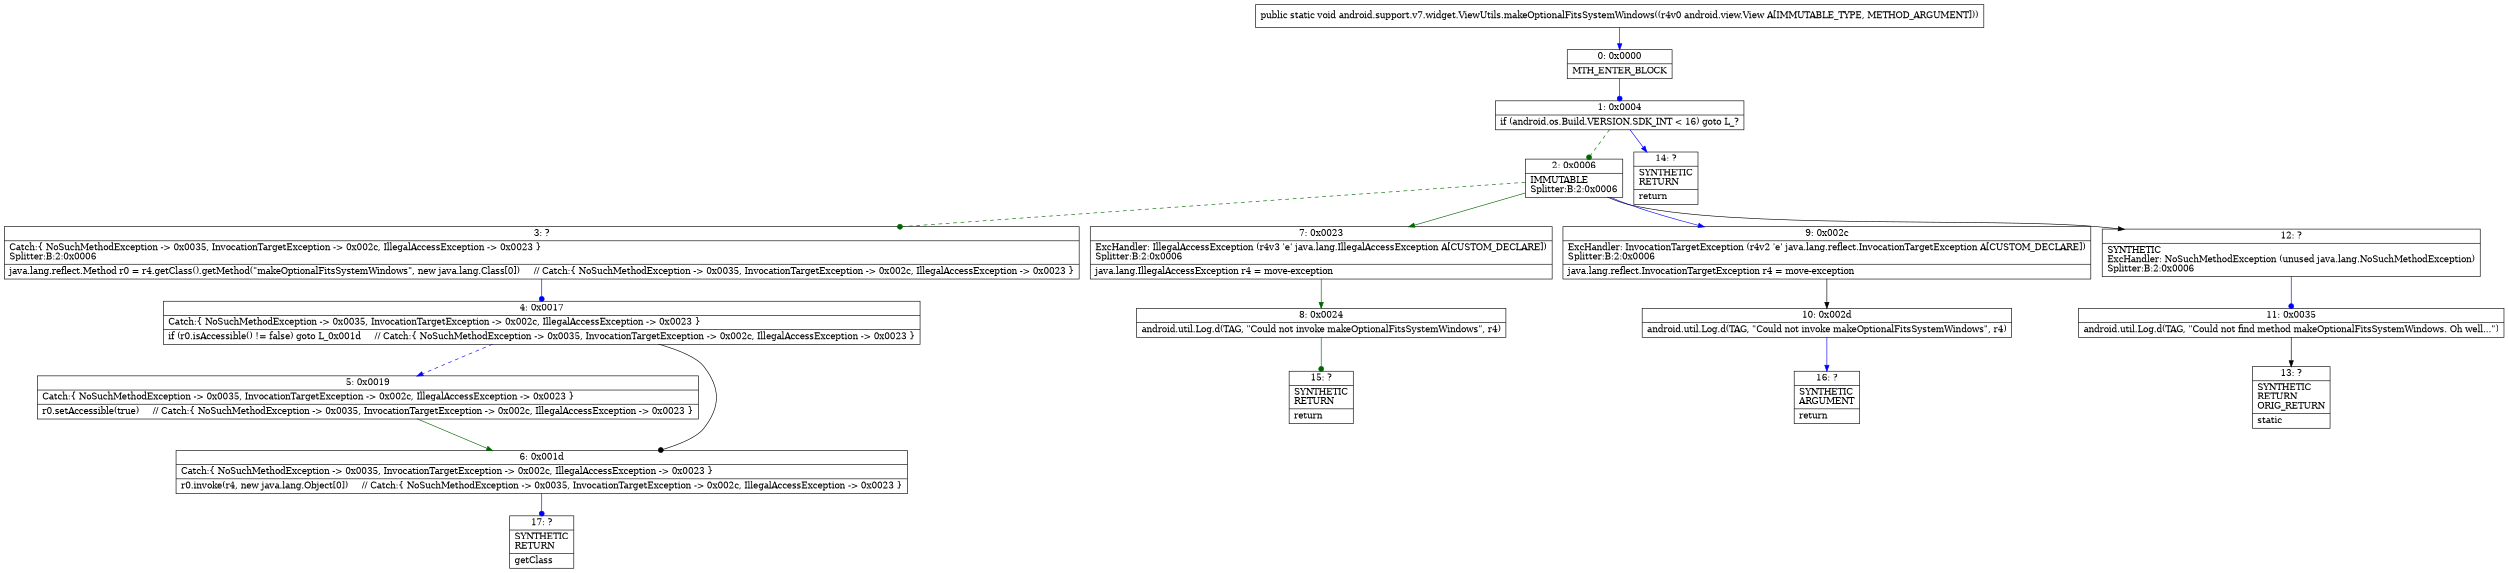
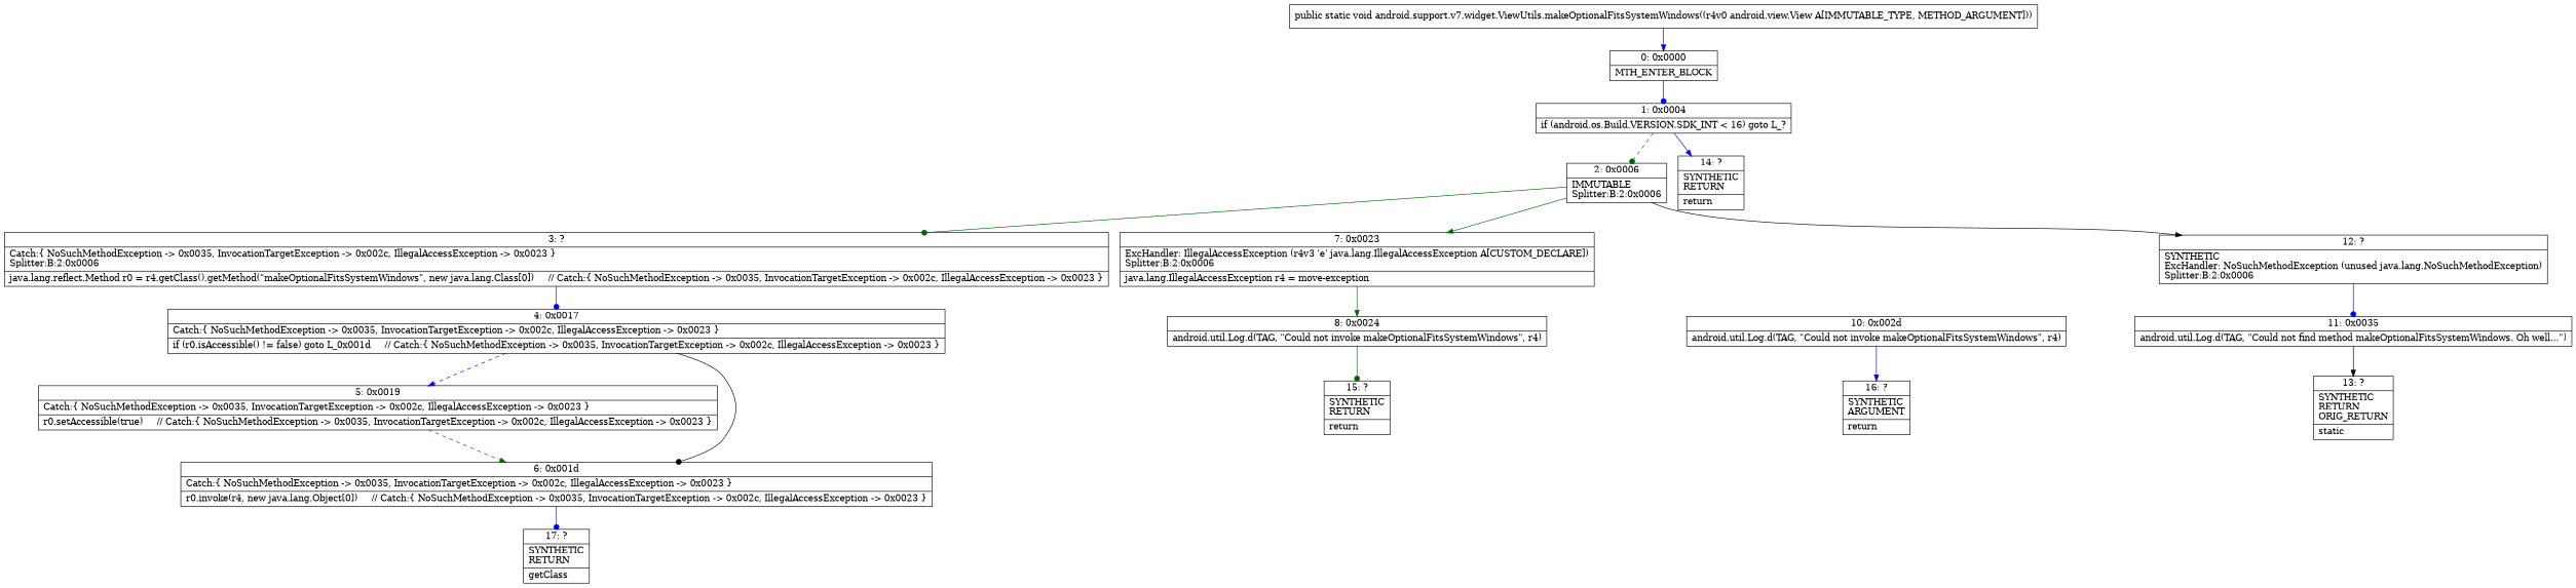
  digraph {
    node [shape=record]
    edge [arrowhead=normal color=blue]
    n1 [label="{0\:\ 0x0000|MTH_ENTER_BLOCK\l}"]
    n2 [label="{1\:\ 0x0004|if (android.os.Build.VERSION.SDK_INT \< 16) goto L_?\l}"]
    n3 [label="{2\:\ 0x0006|IMMUTABLE\lSplitter:B:2:0x0006\l}"]
    n4 [label="{14\:\ ?|SYNTHETIC\lRETURN\l|return\l}"]
    n5 [label="{3\:\ ?|Catch:\{ NoSuchMethodException \-\> 0x0035, InvocationTargetException \-\> 0x002c, IllegalAccessException \-\> 0x0023 \}\lSplitter:B:2:0x0006\l|java.lang.reflect.Method r0 = r4.getClass().getMethod(\"makeOptionalFitsSystemWindows\", new java.lang.Class[0])     \/\/ Catch:\{ NoSuchMethodException \-\> 0x0035, InvocationTargetException \-\> 0x002c, IllegalAccessException \-\> 0x0023 \}\l}"]
    n6 [label="{7\:\ 0x0023|ExcHandler: IllegalAccessException (r4v3 'e' java.lang.IllegalAccessException A[CUSTOM_DECLARE])\lSplitter:B:2:0x0006\l|java.lang.IllegalAccessException r4 = move\-exception\l}"]
-   n7 [label="{9\:\ 0x002c|ExcHandler: InvocationTargetException (r4v2 'e' java.lang.reflect.InvocationTargetException A[CUSTOM_DECLARE])\lSplitter:B:2:0x0006\l|java.lang.reflect.InvocationTargetException r4 = move\-exception\l}"]
    n8 [label="{12\:\ ?|SYNTHETIC\lExcHandler: NoSuchMethodException (unused java.lang.NoSuchMethodException)\lSplitter:B:2:0x0006\l}"]
    n9 [label="{4\:\ 0x0017|Catch:\{ NoSuchMethodException \-\> 0x0035, InvocationTargetException \-\> 0x002c, IllegalAccessException \-\> 0x0023 \}\l|if (r0.isAccessible() != false) goto L_0x001d     \/\/ Catch:\{ NoSuchMethodException \-\> 0x0035, InvocationTargetException \-\> 0x002c, IllegalAccessException \-\> 0x0023 \}\l}"]
    n10 [label="{8\:\ 0x0024|android.util.Log.d(TAG, \"Could not invoke makeOptionalFitsSystemWindows\", r4)\l}"]
    n11 [label="{10\:\ 0x002d|android.util.Log.d(TAG, \"Could not invoke makeOptionalFitsSystemWindows\", r4)\l}"]
    n12 [label="{11\:\ 0x0035|android.util.Log.d(TAG, \"Could not find method makeOptionalFitsSystemWindows. Oh well...\")\l}"]
    n13 [label="{5\:\ 0x0019|Catch:\{ NoSuchMethodException \-\> 0x0035, InvocationTargetException \-\> 0x002c, IllegalAccessException \-\> 0x0023 \}\l|r0.setAccessible(true)     \/\/ Catch:\{ NoSuchMethodException \-\> 0x0035, InvocationTargetException \-\> 0x002c, IllegalAccessException \-\> 0x0023 \}\l}"]
    n14 [label="{6\:\ 0x001d|Catch:\{ NoSuchMethodException \-\> 0x0035, InvocationTargetException \-\> 0x002c, IllegalAccessException \-\> 0x0023 \}\l|r0.invoke(r4, new java.lang.Object[0])     \/\/ Catch:\{ NoSuchMethodException \-\> 0x0035, InvocationTargetException \-\> 0x002c, IllegalAccessException \-\> 0x0023 \}\l}"]
    n15 [label="{17\:\ ?|SYNTHETIC\lRETURN\l|getClass\l}"]
    n16 [label="{15\:\ ?|SYNTHETIC\lRETURN\l|return\l}"]
    n17 [label="{16\:\ ?|SYNTHETIC\lARGUMENT\l|return\l}"]
    n18 [label="{13\:\ ?|SYNTHETIC\lRETURN\lORIG_RETURN\l|static\l}"]
    n19 [label="{public static void android.support.v7.widget.ViewUtils.makeOptionalFitsSystemWindows((r4v0 android.view.View A[IMMUTABLE_TYPE, METHOD_ARGUMENT])) }"]
    n1 -> n2 [arrowhead=dot]
    n2 -> n3 [arrowhead=dot color=darkgreen style=dashed]
    n2 -> n4
-   n3 -> n5 [arrowhead=dot color=darkgreen style=dashed]
+   n3 -> n5 [arrowhead=dot color=darkgreen]
    n3 -> n6 [color=darkgreen]
-   n3 -> n7
    n3 -> n8 [color=black]
    n5 -> n9 [arrowhead=dot]
    n6 -> n10 [color=darkgreen]
-   n7 -> n11 [color=black]
    n8 -> n12 [arrowhead=dot]
    n9 -> n13 [style=dashed]
    n9 -> n14 [arrowhead=dot color=black]
    n10 -> n16 [arrowhead=dot color=darkgreen]
    n11 -> n17
    n12 -> n18 [color=black]
-   n13 -> n14 [color=darkgreen]
+   n13 -> n14 [color=darkgreen style=dashed]
    n14 -> n15 [arrowhead=dot]
    n19 -> n1
  }
